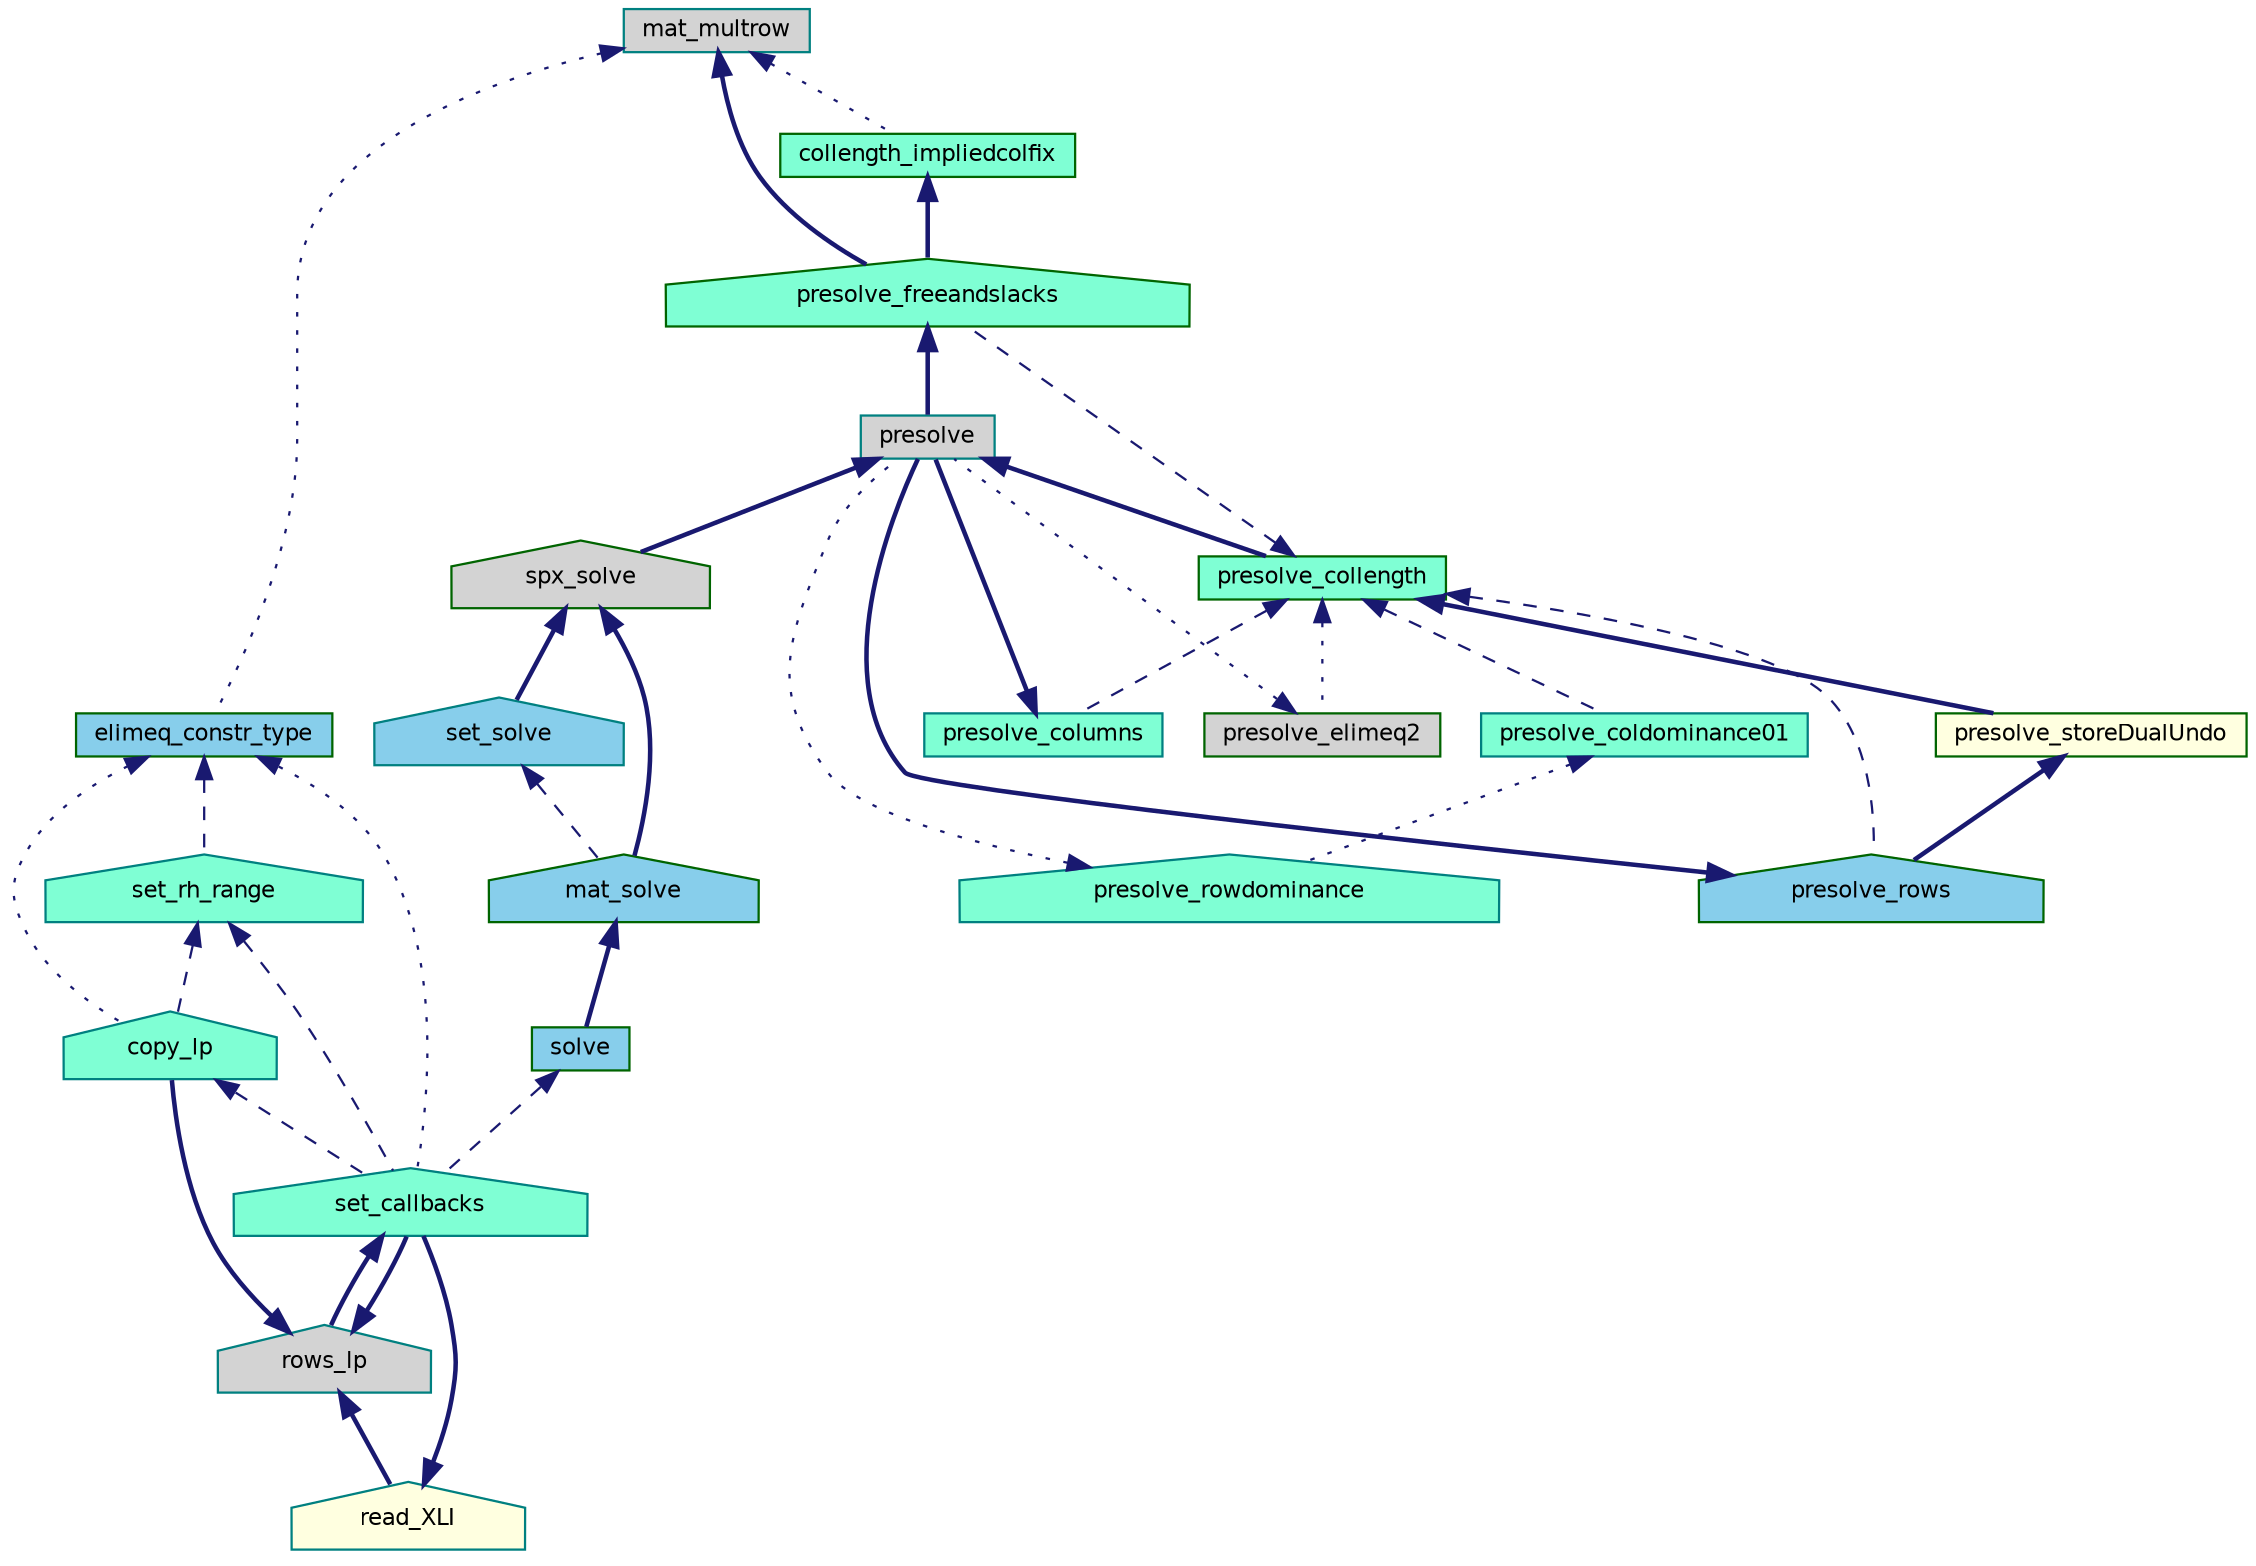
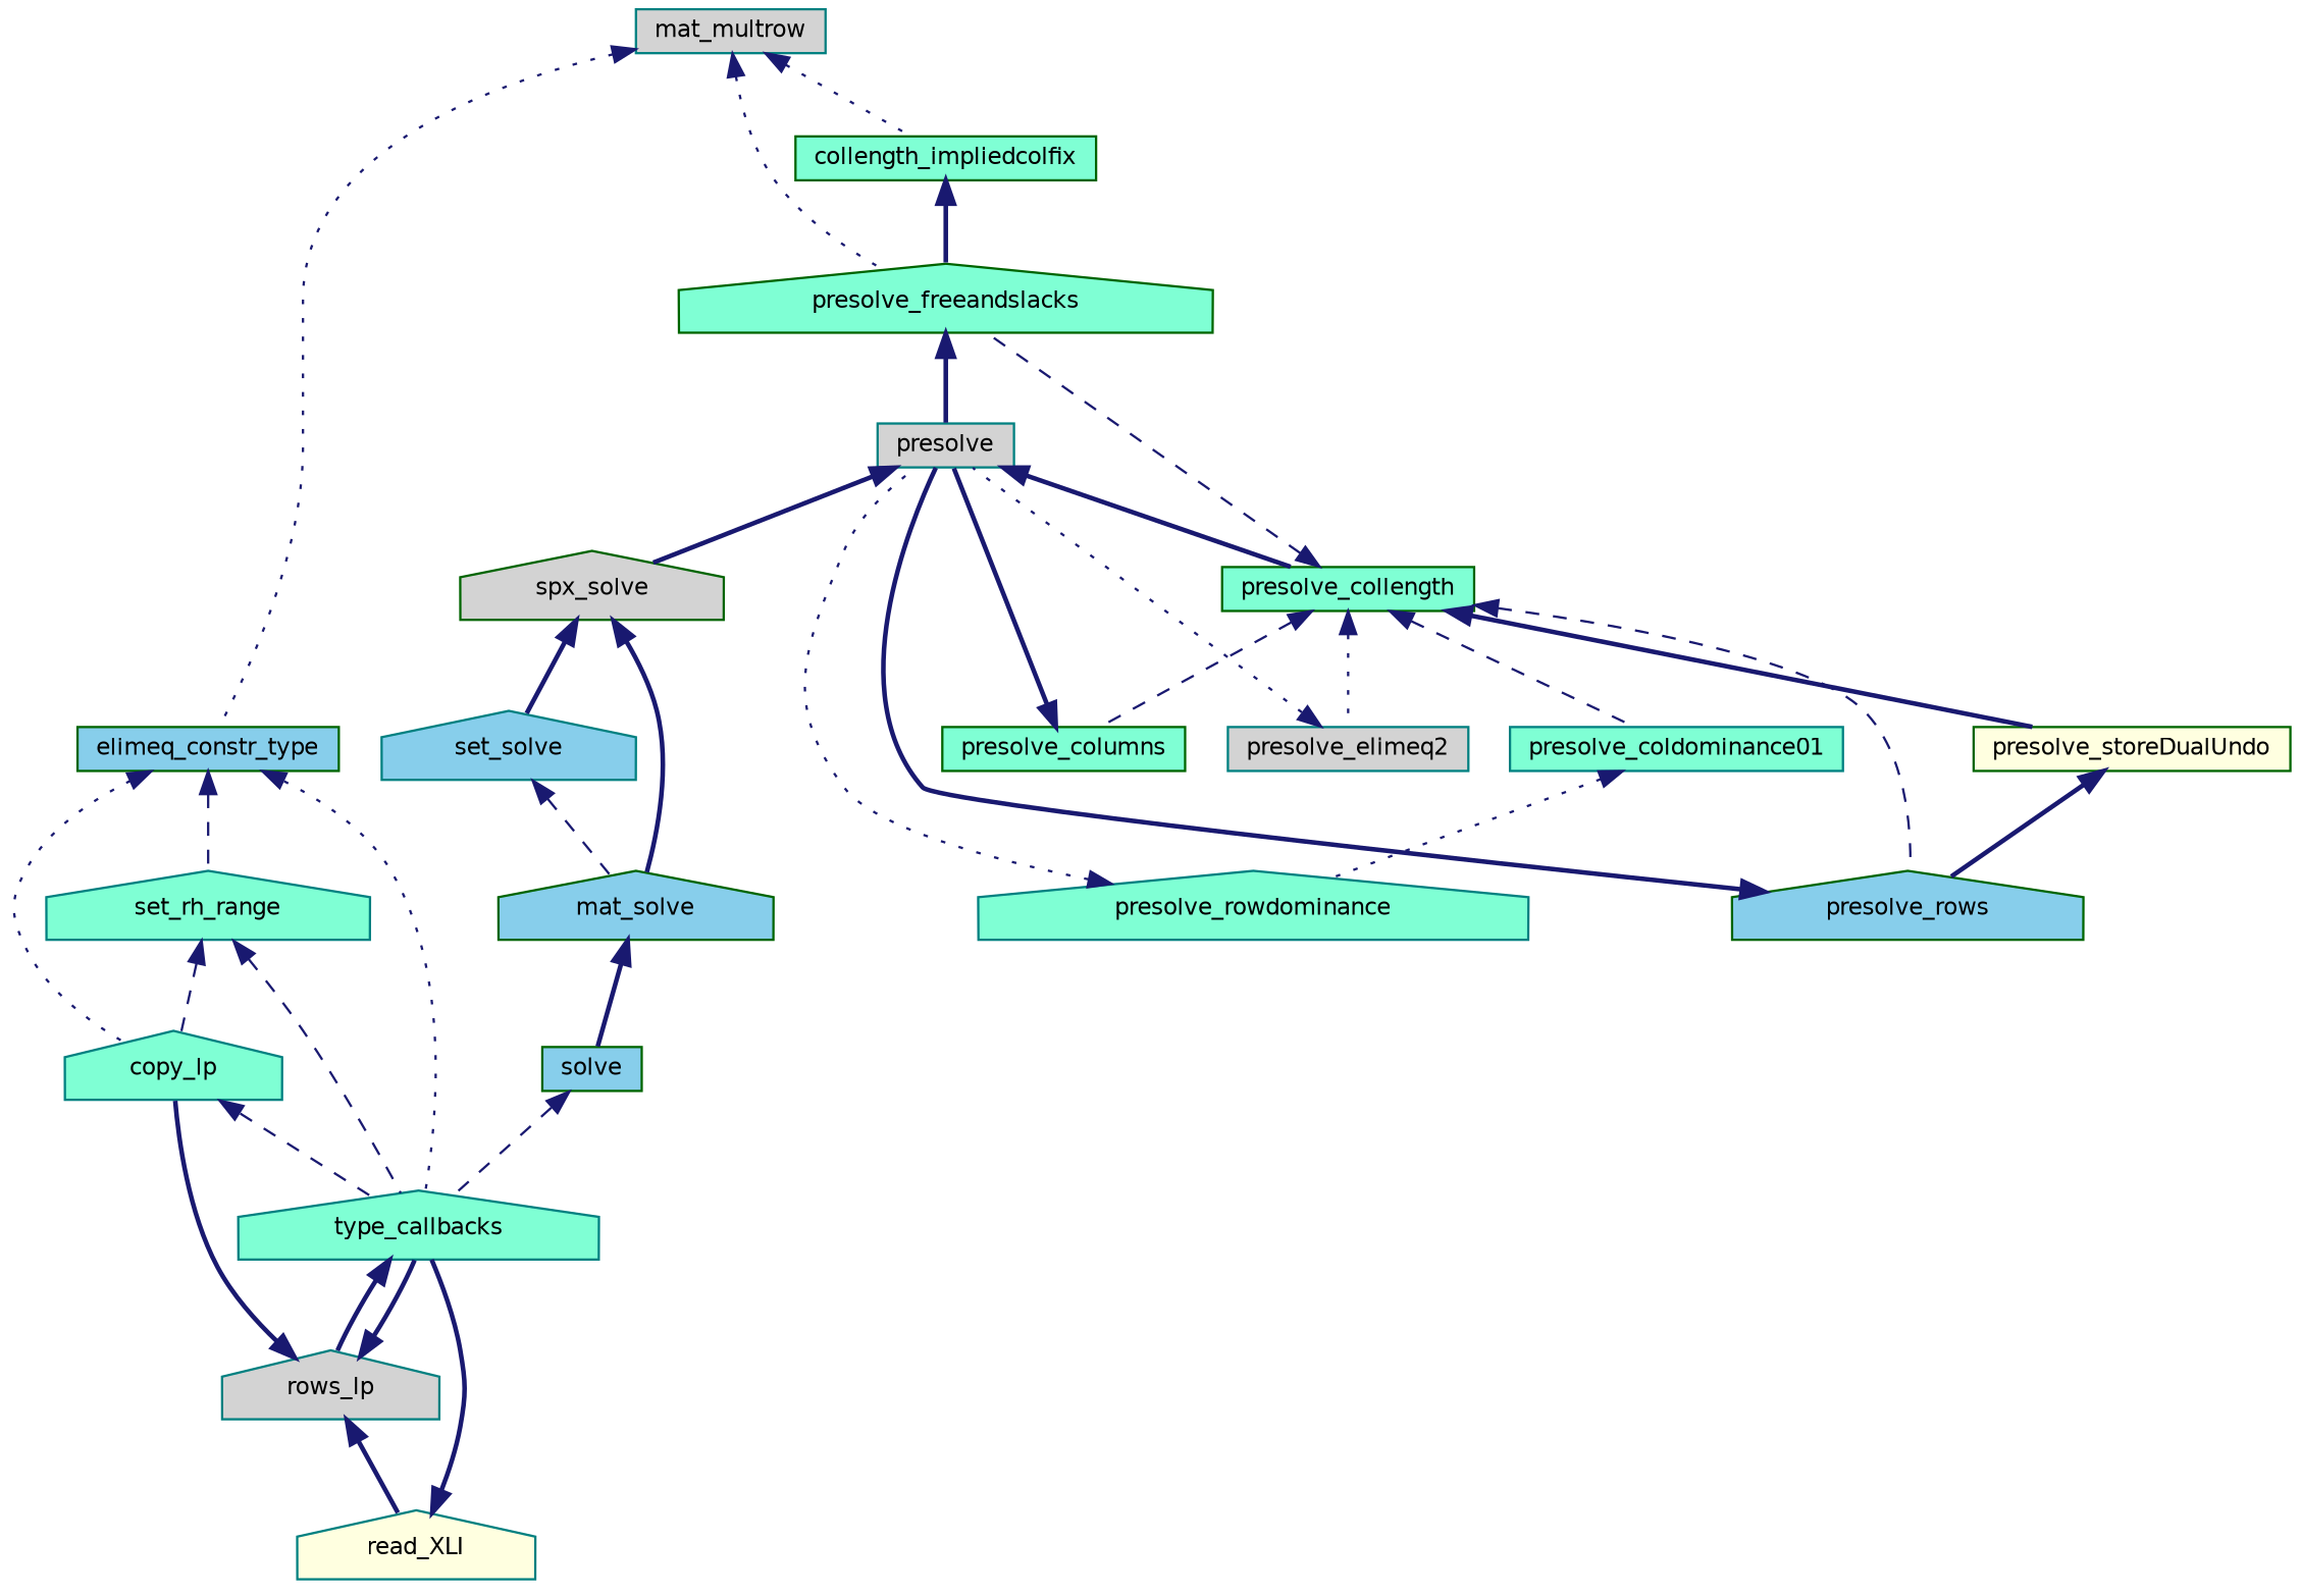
  digraph {
    rankdir=TB
    node [color=teal fillcolor=aquamarine fontname=Helvetica fontsize=10 shape=house style=filled]
    edge [color=midnightblue dir=back fontname=Helvetica fontsize=10 labelfontname=Helvetica labelfontsize=10 style=bold]
    n1 [fillcolor=lightgrey fontcolor=black height=0.2 label=mat_multrow shape=box width=0.4]
    n2 [color=darkgreen fillcolor=skyblue height=0.2 label=elimeq_constr_type shape=box width=0.4]
    n3 [color=darkgreen height=0.2 label=collength_impliedcolfix shape=box width=0.4]
    n4 [color=darkgreen height=0.2 label=presolve_freeandslacks width=0.4]
    n5 [height=0.2 label=copy_lp width=0.4]
-   n6 [height=0.2 label=set_callbacks width=0.4]
+   n6 [height=0.2 label=type_callbacks width=0.4]
    n7 [height=0.2 label=set_rh_range width=0.4]
    n8 [fillcolor=lightgrey height=0.2 label=presolve shape=box width=0.4]
    n9 [fillcolor=lightgrey height=0.2 label=rows_lp width=0.4]
    n10 [fillcolor=lightyellow height=0.2 label=read_XLI width=0.4]
    n11 [color=darkgreen height=0.2 label=presolve_collength shape=box width=0.4]
    n12 [color=darkgreen fillcolor=lightgrey height=0.2 label=spx_solve width=0.4]
    n13 [color=darkgreen fillcolor=lightyellow height=0.2 label=presolve_storeDualUndo shape=box width=0.4]
    n14 [color=darkgreen fillcolor=skyblue height=0.2 label=presolve_rows width=0.4]
-   n15 [color=darkgreen fillcolor=lightgrey height=0.2 label=presolve_elimeq2 shape=box width=0.4]
+   n15 [fillcolor=lightgrey height=0.2 label=presolve_elimeq2 shape=box width=0.4]
    n16 [height=0.2 label=presolve_coldominance01 shape=box width=0.4]
-   n17 [height=0.2 label=presolve_columns shape=box width=0.4]
+   n17 [color=darkgreen height=0.2 label=presolve_columns shape=box width=0.4]
    n18 [fillcolor=skyblue height=0.2 label=set_solve width=0.4]
    n19 [color=darkgreen fillcolor=skyblue height=0.2 label=mat_solve width=0.4]
    n20 [height=0.2 label=presolve_rowdominance width=0.4]
    n21 [color=darkgreen fillcolor=skyblue height=0.2 label=solve shape=box width=0.4]
    n1 -> n2 [style=dotted]
    n1 -> n3 [style=dotted]
-   n1 -> n4
+   n1 -> n4 [style=dotted]
    n2 -> n5 [style=dotted]
    n2 -> n6 [style=dotted]
    n2 -> n7 [style=dashed]
    n3 -> n4
    n4 -> n8
    n5 -> n6 [style=dashed]
    n6 -> n9
    n7 -> n5 [style=dashed]
    n7 -> n6 [style=dashed]
    n8 -> n11
    n8 -> n12
    n9 -> n5
    n9 -> n6
    n9 -> n10
    n10 -> n6
    n11 -> n4 [style=dashed]
    n11 -> n13
    n11 -> n14 [style=dashed]
    n11 -> n15 [style=dotted]
    n11 -> n16 [style=dashed]
    n11 -> n17 [style=dashed]
    n12 -> n18
    n12 -> n19
    n13 -> n14
    n14 -> n8
    n15 -> n8 [style=dotted]
    n16 -> n20 [style=dotted]
    n17 -> n8
    n18 -> n19 [style=dashed]
    n19 -> n21
    n20 -> n8 [style=dotted]
    n21 -> n6 [style=dashed]
  }
